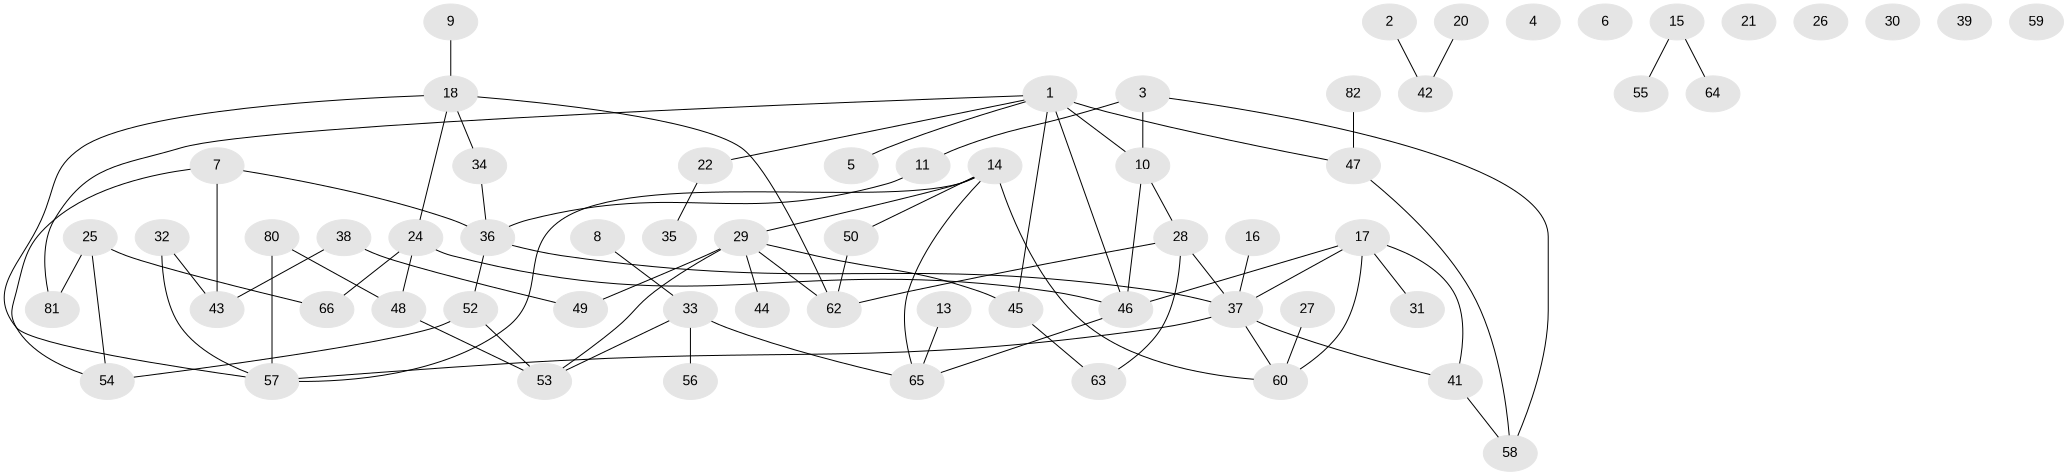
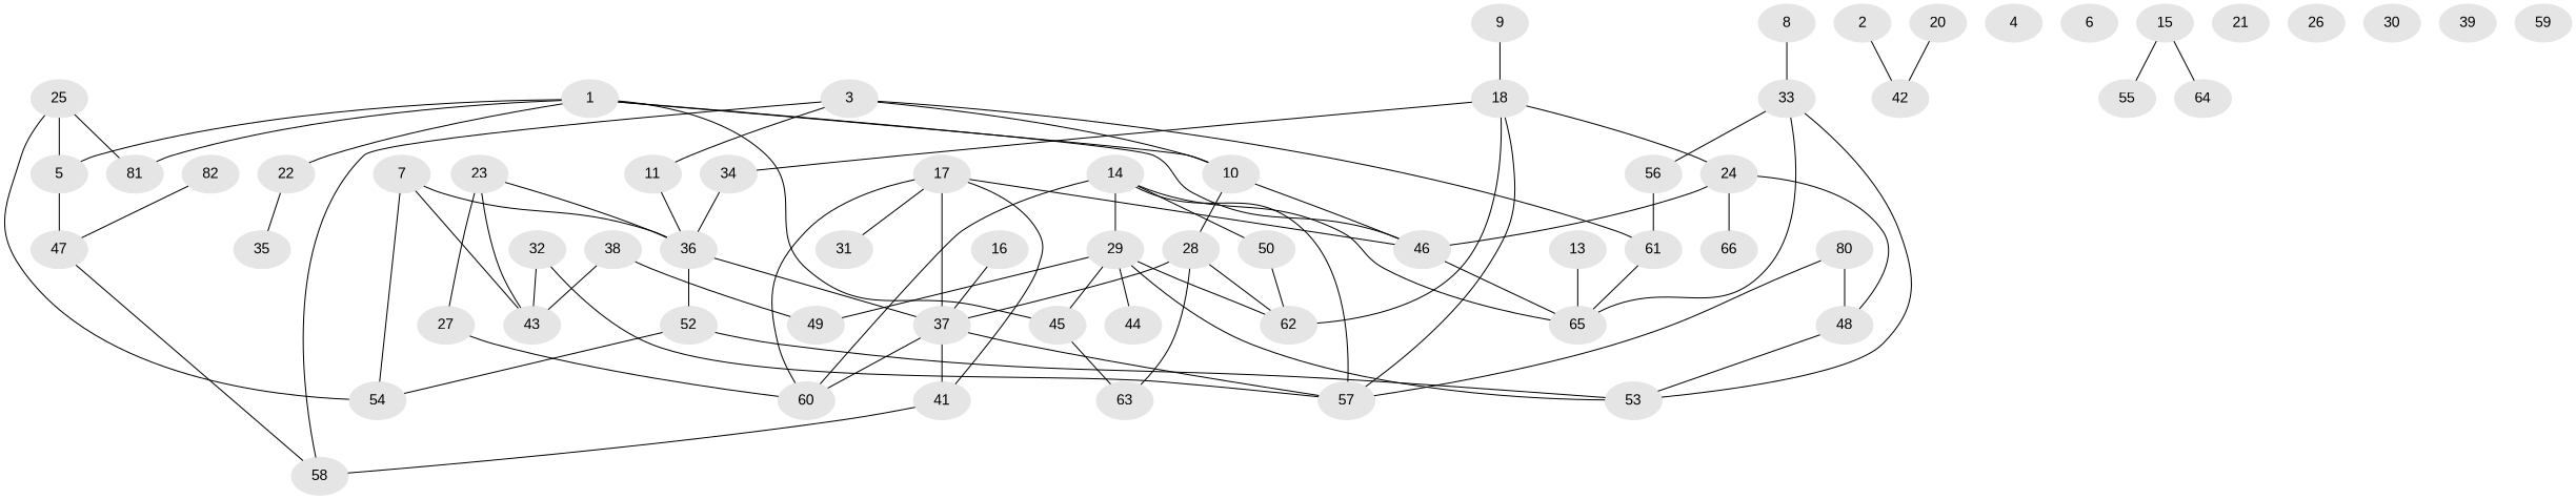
  graph {
    fontname="Liberation Sans"
    node [color=gray90 fontname="Liberation Sans" style=filled]
    edge [fontname="Liberation Sans"]
    1
    5
    10
    22
    45
    46
    n7 [label=81]
    47
    28
    35
    63
    65
    2
    42
    3
    11
    58
+   61
    36
    4
    6
    7
    43
    54
    37
    52
    8
    33
    53
    56
    9
    18
    57
    24
    34
    62
    n37 [label=82]
    13
    14
    29
    50
    60
    44
    49
    15
    55
    64
    16
    41
    17
    31
    48
    66
    20
    21
+   23
    27
    25
    26
    30
    32
    38
    39
    n64 [label=80]
    59
    1 -- 5
    1 -- 10
    1 -- 22
    1 -- 45
    1 -- 46
    1 -- n7
-   1 -- 47
+   5 -- 47
    10 -- 46
    10 -- 28
    22 -- 35
    45 -- 63
    46 -- 65
    47 -- 58
    28 -- 63
    28 -- 37
    28 -- 62
    2 -- 42
    3 -- 10
    3 -- 11
    3 -- 58
+   3 -- 61
    11 -- 36
+   61 -- 65
    36 -- 37
    36 -- 52
    7 -- 36
    7 -- 43
    7 -- 54
    37 -- 57
    37 -- 60
    37 -- 41
    52 -- 54
    52 -- 53
    8 -- 33
    33 -- 65
    33 -- 53
    33 -- 56
+   56 -- 61
    9 -- 18
    18 -- 57
    18 -- 24
    18 -- 34
    18 -- 62
    24 -- 46
    24 -- 48
    24 -- 66
    34 -- 36
    n37 -- 47
    13 -- 65
    14 -- 65
    14 -- 57
    14 -- 29
    14 -- 50
    14 -- 60
    29 -- 45
    29 -- 53
    29 -- 62
    29 -- 44
    29 -- 49
    50 -- 62
    15 -- 55
    15 -- 64
    16 -- 37
    41 -- 58
    17 -- 46
    17 -- 37
    17 -- 60
    17 -- 41
    17 -- 31
    48 -- 53
    20 -- 42
+   23 -- 36
+   23 -- 43
+   23 -- 27
    27 -- 60
    25 -- n7
    25 -- 54
-   25 -- 66
+   25 -- 5
    32 -- 43
    32 -- 57
    38 -- 43
    38 -- 49
    n64 -- 57
    n64 -- 48
  }
